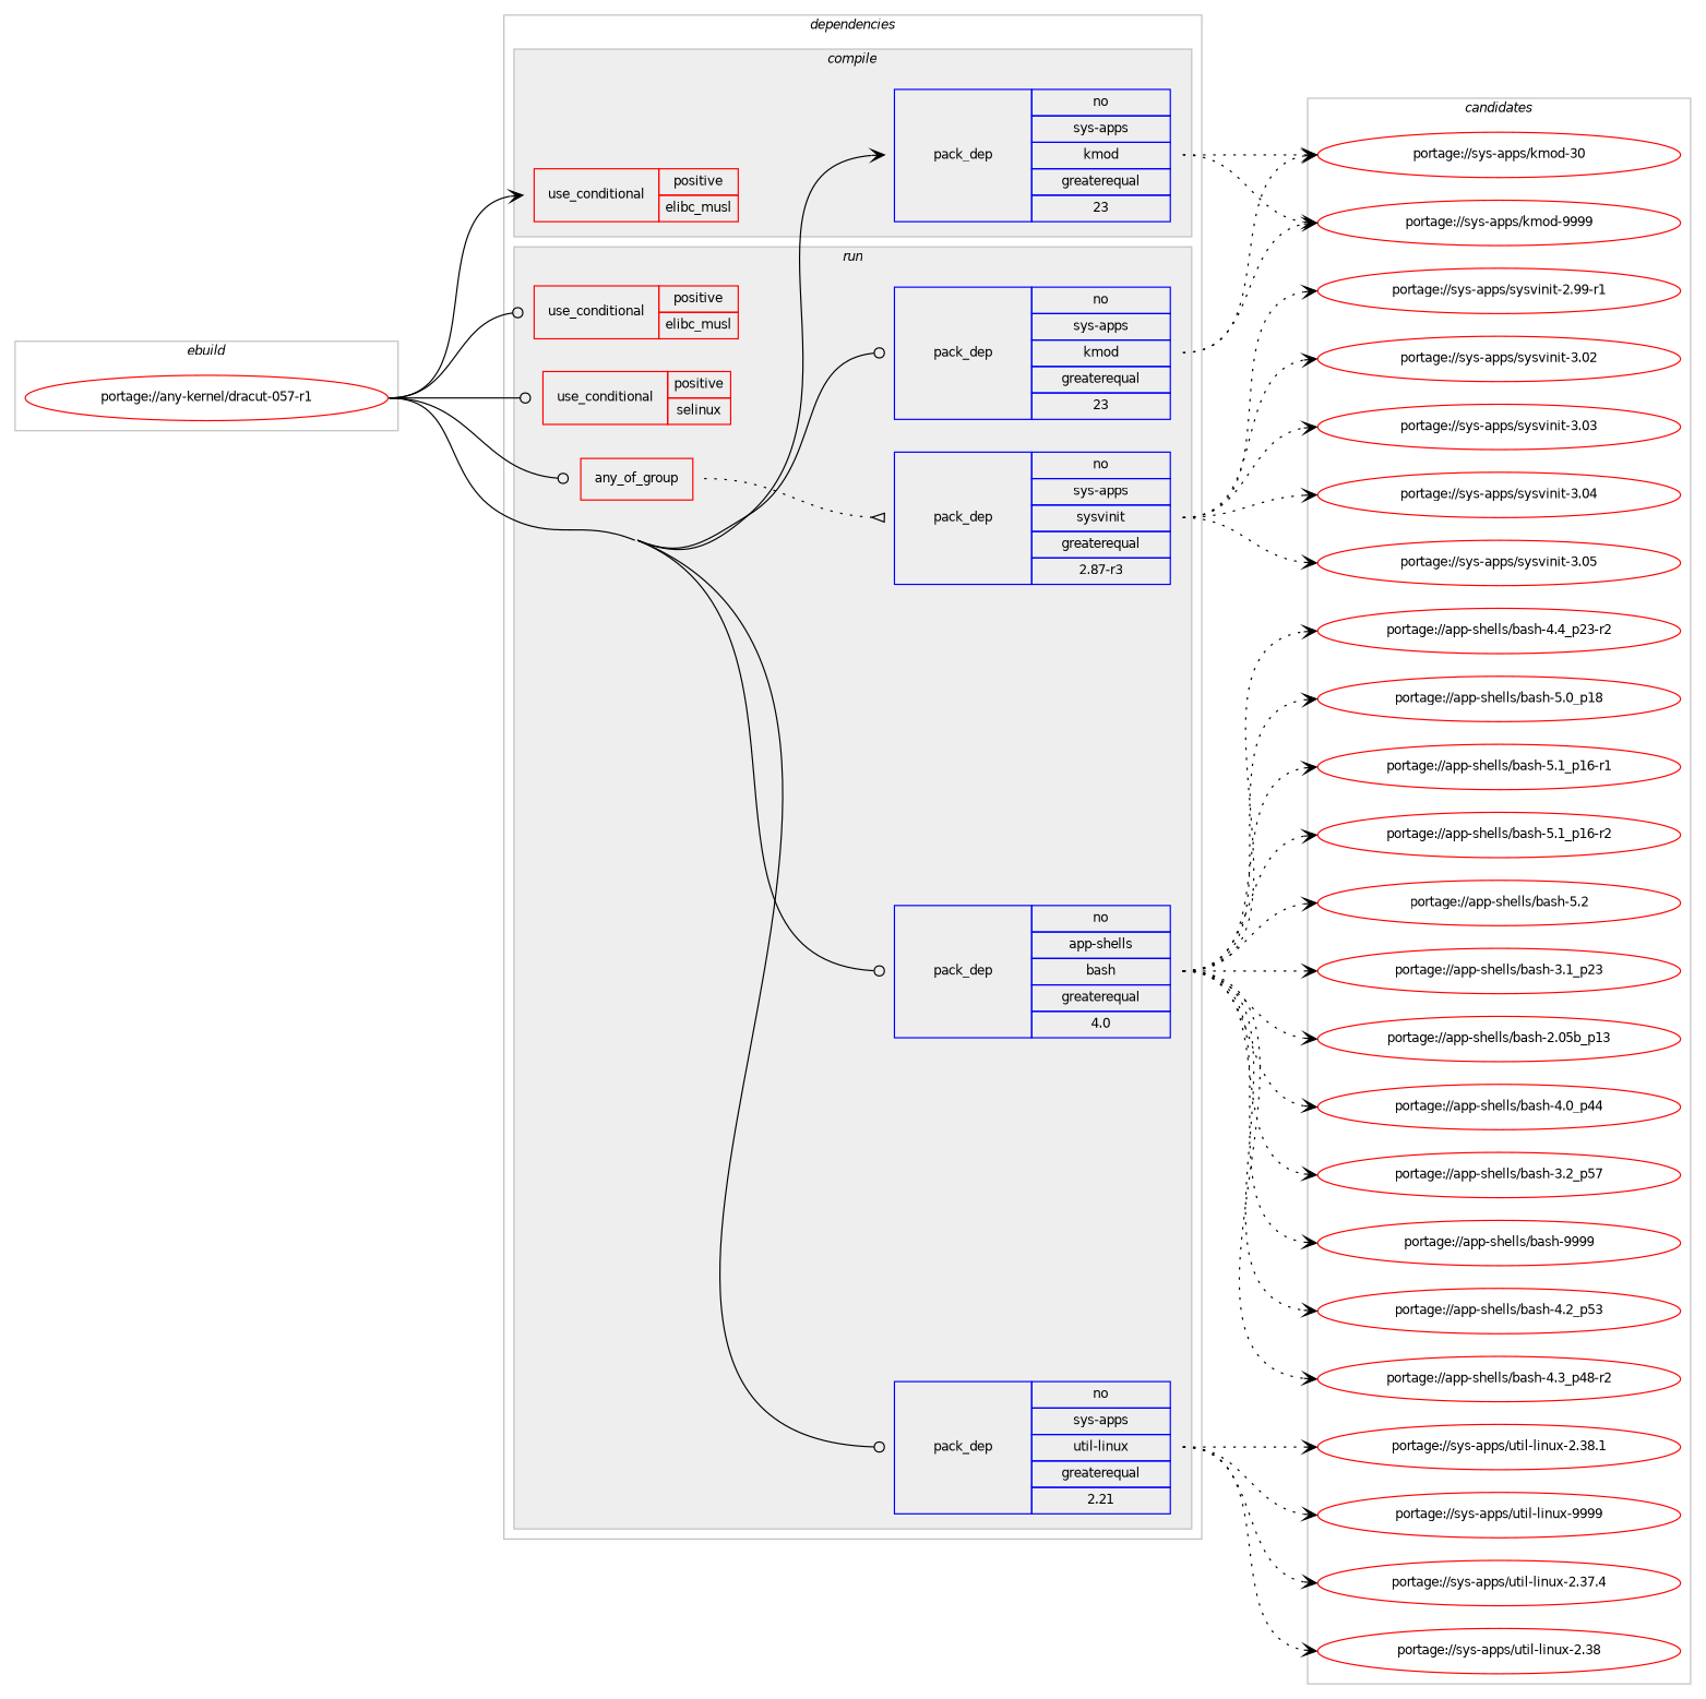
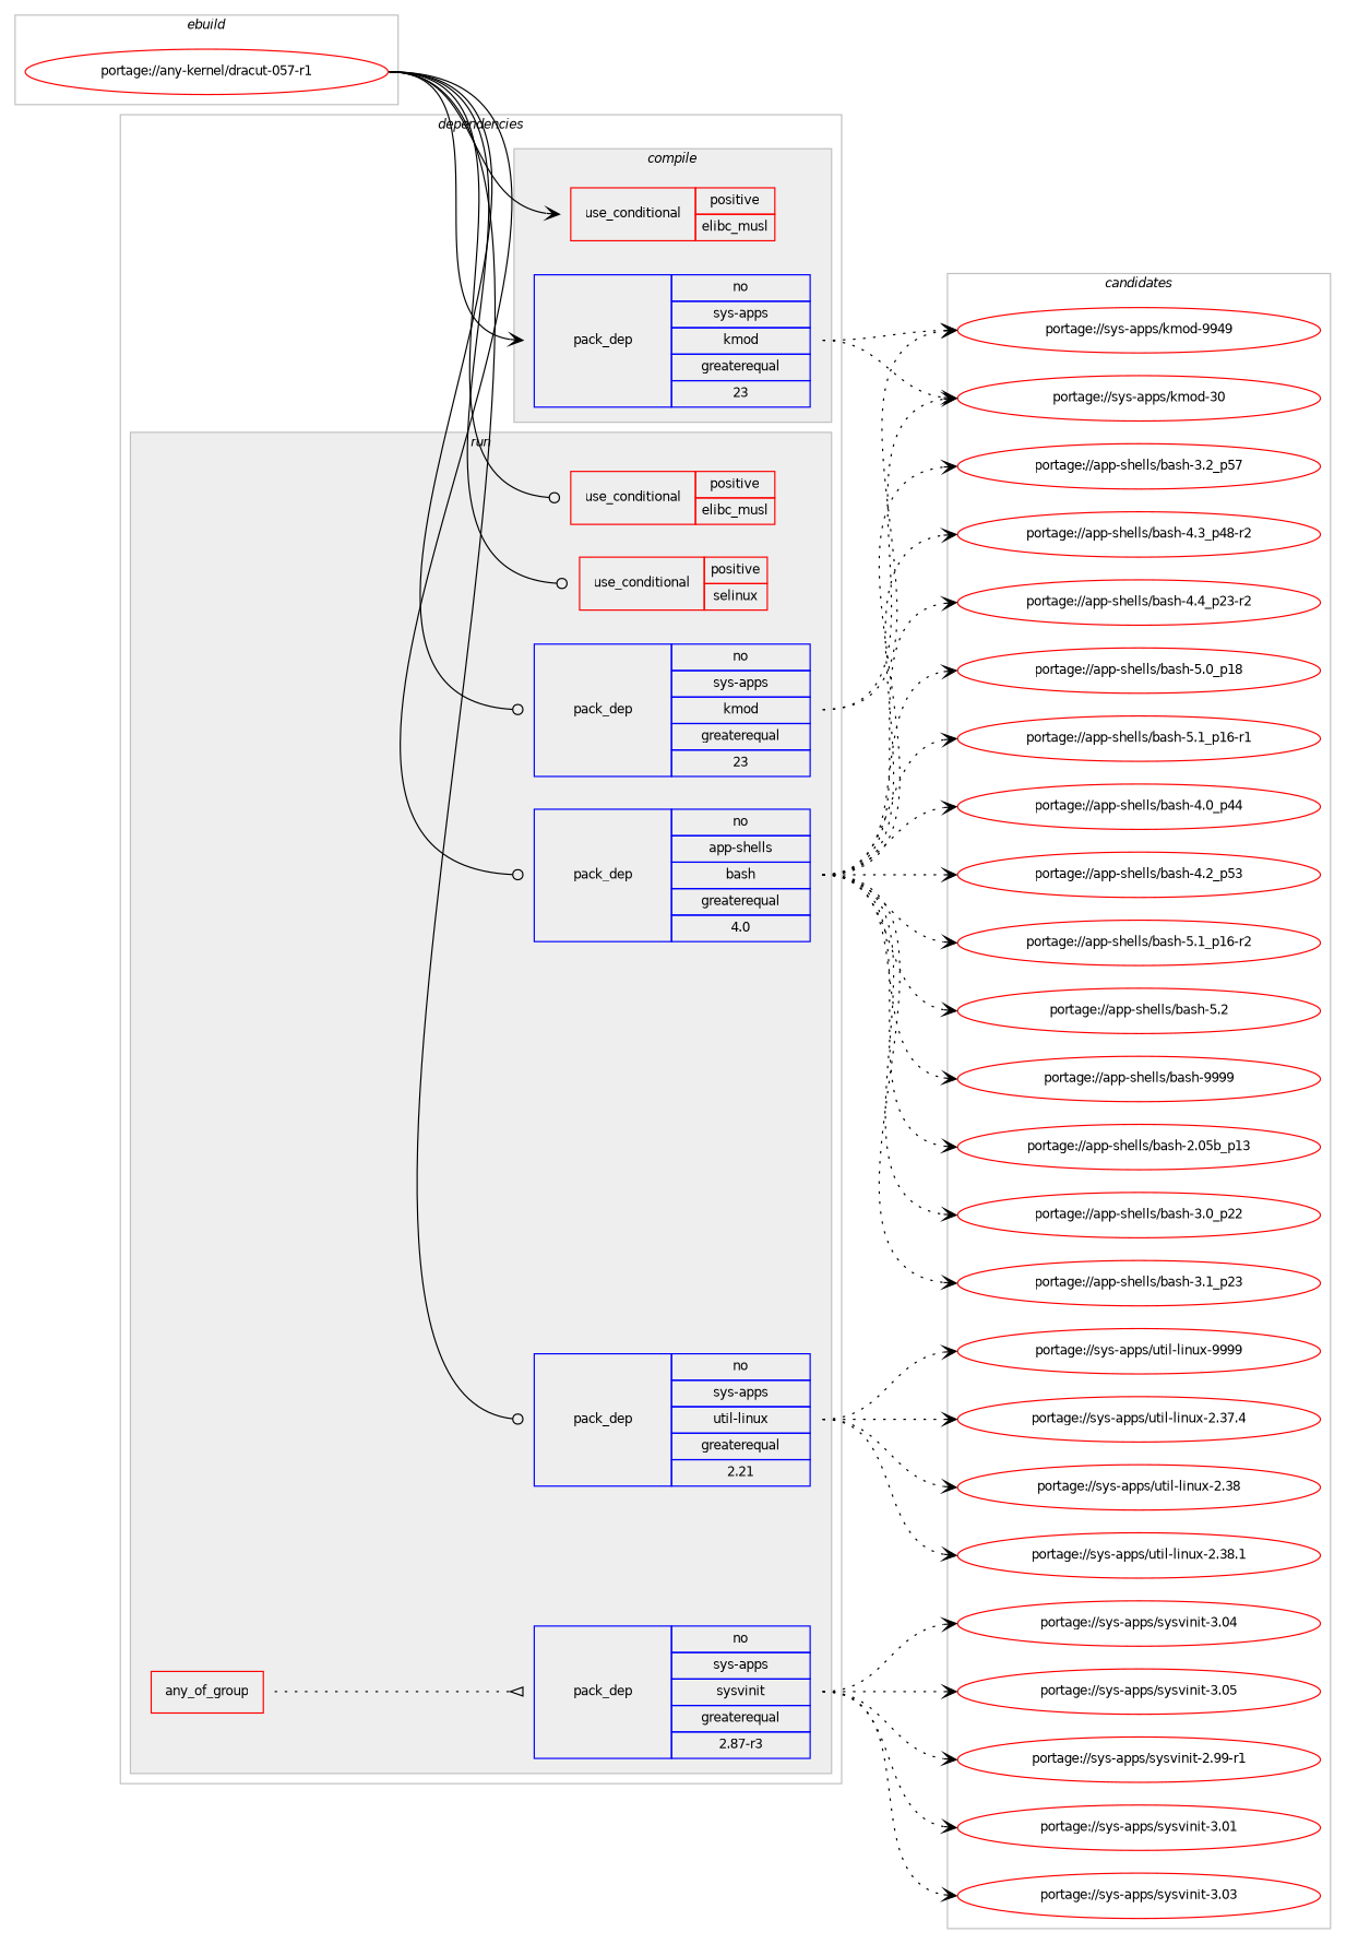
  digraph {
    compound=true
    concentrate=true
    fontname=Helvetica
    fontsize=10
    newrank=true
    rankdir=LR
    ranksep=1.5
    node [color=red fontname=Helvetica fontsize=10]
    edge [arrowhead=vee headport=w style=dotted tailport=e weight=100]
    n1 [label="portage://any-kernel/dracut-057-r1" width=4]
    n2 [label=<<TABLE BORDER="0" CELLBORDER="1" CELLSPACING="0" CELLPADDING="4"><TR><TD ROWSPAN="3" CELLPADDING="10">use_conditional</TD></TR><TR><TD>positive</TD></TR><TR><TD>elibc_musl</TD></TR></TABLE>> shape=none]
    n3 [color=blue label=<<TABLE BORDER="0" CELLBORDER="1" CELLSPACING="0" CELLPADDING="4" WIDTH="220"><TR><TD ROWSPAN="6" CELLPADDING="30">pack_dep</TD></TR><TR><TD WIDTH="110">no</TD></TR><TR><TD>sys-apps</TD></TR><TR><TD>kmod</TD></TR><TR><TD>greaterequal</TD></TR><TR><TD>23</TD></TR></TABLE>> shape=none]
    n4 [color=blue label=<<TABLE BORDER="0" CELLBORDER="1" CELLSPACING="0" CELLPADDING="4" WIDTH="220"><TR><TD ROWSPAN="6" CELLPADDING="30">pack_dep</TD></TR><TR><TD WIDTH="110">no</TD></TR><TR><TD>sys-apps</TD></TR><TR><TD>sysvinit</TD></TR><TR><TD>greaterequal</TD></TR><TR><TD>2.87-r3</TD></TR></TABLE>> shape=none]
    n5 [label=<<TABLE BORDER="0" CELLBORDER="1" CELLSPACING="0" CELLPADDING="4"><TR><TD CELLPADDING="10">any_of_group</TD></TR></TABLE>> shape=none]
    n6 [label=<<TABLE BORDER="0" CELLBORDER="1" CELLSPACING="0" CELLPADDING="4"><TR><TD ROWSPAN="3" CELLPADDING="10">use_conditional</TD></TR><TR><TD>positive</TD></TR><TR><TD>elibc_musl</TD></TR></TABLE>> shape=none]
    n7 [label=<<TABLE BORDER="0" CELLBORDER="1" CELLSPACING="0" CELLPADDING="4"><TR><TD ROWSPAN="3" CELLPADDING="10">use_conditional</TD></TR><TR><TD>positive</TD></TR><TR><TD>selinux</TD></TR></TABLE>> shape=none]
    n8 [color=blue label=<<TABLE BORDER="0" CELLBORDER="1" CELLSPACING="0" CELLPADDING="4" WIDTH="220"><TR><TD ROWSPAN="6" CELLPADDING="30">pack_dep</TD></TR><TR><TD WIDTH="110">no</TD></TR><TR><TD>app-shells</TD></TR><TR><TD>bash</TD></TR><TR><TD>greaterequal</TD></TR><TR><TD>4.0</TD></TR></TABLE>> shape=none]
    n9 [color=blue label=<<TABLE BORDER="0" CELLBORDER="1" CELLSPACING="0" CELLPADDING="4" WIDTH="220"><TR><TD ROWSPAN="6" CELLPADDING="30">pack_dep</TD></TR><TR><TD WIDTH="110">no</TD></TR><TR><TD>sys-apps</TD></TR><TR><TD>kmod</TD></TR><TR><TD>greaterequal</TD></TR><TR><TD>23</TD></TR></TABLE>> shape=none]
    n10 [color=blue label=<<TABLE BORDER="0" CELLBORDER="1" CELLSPACING="0" CELLPADDING="4" WIDTH="220"><TR><TD ROWSPAN="6" CELLPADDING="30">pack_dep</TD></TR><TR><TD WIDTH="110">no</TD></TR><TR><TD>sys-apps</TD></TR><TR><TD>util-linux</TD></TR><TR><TD>greaterequal</TD></TR><TR><TD>2.21</TD></TR></TABLE>> shape=none]
    n11 [label="portage://sys-apps/kmod-30" width=4]
-   n12 [label="portage://sys-apps/kmod-9999" width=4]
+   n12 [label="portage://sys-apps/kmod-9949" width=4]
    n13 [label="portage://sys-apps/sysvinit-2.99-r1" width=4]
-   n14 [label="portage://sys-apps/sysvinit-3.02" width=4]
+   n14 [label="portage://sys-apps/sysvinit-3.01" width=4]
    n15 [label="portage://sys-apps/sysvinit-3.03" width=4]
    n16 [label="portage://sys-apps/sysvinit-3.04" width=4]
    n17 [label="portage://sys-apps/sysvinit-3.05" width=4]
    n18 [label="portage://app-shells/bash-2.05b_p13" width=4]
+   n19 [label="portage://app-shells/bash-3.0_p22" width=4]
    n20 [label="portage://app-shells/bash-3.1_p23" width=4]
    n21 [label="portage://app-shells/bash-3.2_p57" width=4]
    n22 [label="portage://app-shells/bash-4.0_p44" width=4]
    n23 [label="portage://app-shells/bash-4.2_p53" width=4]
    n24 [label="portage://app-shells/bash-4.3_p48-r2" width=4]
    n25 [label="portage://app-shells/bash-4.4_p23-r2" width=4]
    n26 [label="portage://app-shells/bash-5.0_p18" width=4]
    n27 [label="portage://app-shells/bash-5.1_p16-r1" width=4]
    n28 [label="portage://app-shells/bash-5.1_p16-r2" width=4]
    n29 [label="portage://app-shells/bash-5.2" width=4]
    n30 [label="portage://app-shells/bash-9999" width=4]
    n31 [label="portage://sys-apps/util-linux-2.37.4" width=4]
    n32 [label="portage://sys-apps/util-linux-2.38" width=4]
    n33 [label="portage://sys-apps/util-linux-2.38.1" width=4]
    n34 [label="portage://sys-apps/util-linux-9999" width=4]
    subgraph cluster_1 {
      color=gray
      label=<<i>ebuild</i>>
      rank=same
      n1
    }
    subgraph cluster_2 {
      color=gray
      label=<<i>dependencies</i>>
      subgraph cluster_3 {
        color=gray
        fillcolor="#eeeeee"
        label=<<i>compile</i>>
        style=filled
        subgraph sub_4 {
          color=gray
          fillcolor="#eeeeee"
          label=<<i>compile</i>>
          style=filled
          n2
        }
        subgraph sub_5 {
          color=gray
          fillcolor="#eeeeee"
          label=<<i>compile</i>>
          style=filled
          n3
        }
      }
      subgraph cluster_6 {
        color=gray
        fillcolor="#eeeeee"
        label=<<i>compile and run</i>>
        style=filled
      }
      subgraph cluster_7 {
        color=gray
        fillcolor="#eeeeee"
        label=<<i>run</i>>
        style=filled
        subgraph sub_8 {
          color=gray
          fillcolor="#eeeeee"
          label=<<i>run</i>>
          style=filled
          n5
          subgraph sub_9 {
            color=gray
            fillcolor="#eeeeee"
            label=<<i>run</i>>
            style=filled
            n4
          }
        }
        subgraph sub_10 {
          color=gray
          fillcolor="#eeeeee"
          label=<<i>run</i>>
          style=filled
          n6
        }
        subgraph sub_11 {
          color=gray
          fillcolor="#eeeeee"
          label=<<i>run</i>>
          style=filled
          n7
        }
        subgraph sub_12 {
          color=gray
          fillcolor="#eeeeee"
          label=<<i>run</i>>
          style=filled
          n8
        }
        subgraph sub_13 {
          color=gray
          fillcolor="#eeeeee"
          label=<<i>run</i>>
          style=filled
          n9
        }
        subgraph sub_14 {
          color=gray
          fillcolor="#eeeeee"
          label=<<i>run</i>>
          style=filled
          n10
        }
      }
    }
    subgraph cluster_15 {
      color=gray
      label=<<i>candidates</i>>
      rank=same
      subgraph sub_16 {
        color=black
        label=<<i>candidates</i>>
        nodesep=1
        rank=same
        n11
        n12
      }
      subgraph sub_17 {
        color=black
        label=<<i>candidates</i>>
        nodesep=1
        rank=same
        n13
        n14
        n15
        n16
        n17
      }
      subgraph sub_18 {
        color=black
        label=<<i>candidates</i>>
        nodesep=1
        rank=same
        n18
+       n19
        n20
        n21
        n22
        n23
        n24
        n25
        n26
        n27
        n28
        n29
        n30
      }
      subgraph sub_19 {
        color=black
        label=<<i>candidates</i>>
        nodesep=1
        rank=same
        n11
        n12
      }
      subgraph sub_20 {
        color=black
        label=<<i>candidates</i>>
        nodesep=1
        rank=same
        n31
        n32
        n33
        n34
      }
    }
    n1 -> n2 [style=solid weight=20]
    n1 -> n3 [style=solid weight=20]
-   n1 -> n5 [arrowhead=odot style=solid weight=20]
    n1 -> n6 [arrowhead=odot style=solid weight=20]
    n1 -> n7 [arrowhead=odot style=solid weight=20]
    n1 -> n8 [arrowhead=odot style=solid weight=20]
    n1 -> n9 [arrowhead=odot style=solid weight=20]
    n1 -> n10 [arrowhead=odot style=solid weight=20]
    n3 -> n11
    n3 -> n12
    n4 -> n13
    n4 -> n14
    n4 -> n15
    n4 -> n16
    n4 -> n17
    n5 -> n4 [arrowhead=oinv weight=20]
    n8 -> n18
+   n8 -> n19
    n8 -> n20
    n8 -> n21
    n8 -> n22
    n8 -> n23
    n8 -> n24
    n8 -> n25
    n8 -> n26
    n8 -> n27
    n8 -> n28
    n8 -> n29
    n8 -> n30
    n9 -> n11
    n9 -> n12
    n10 -> n31
    n10 -> n32
    n10 -> n33
    n10 -> n34
  }
